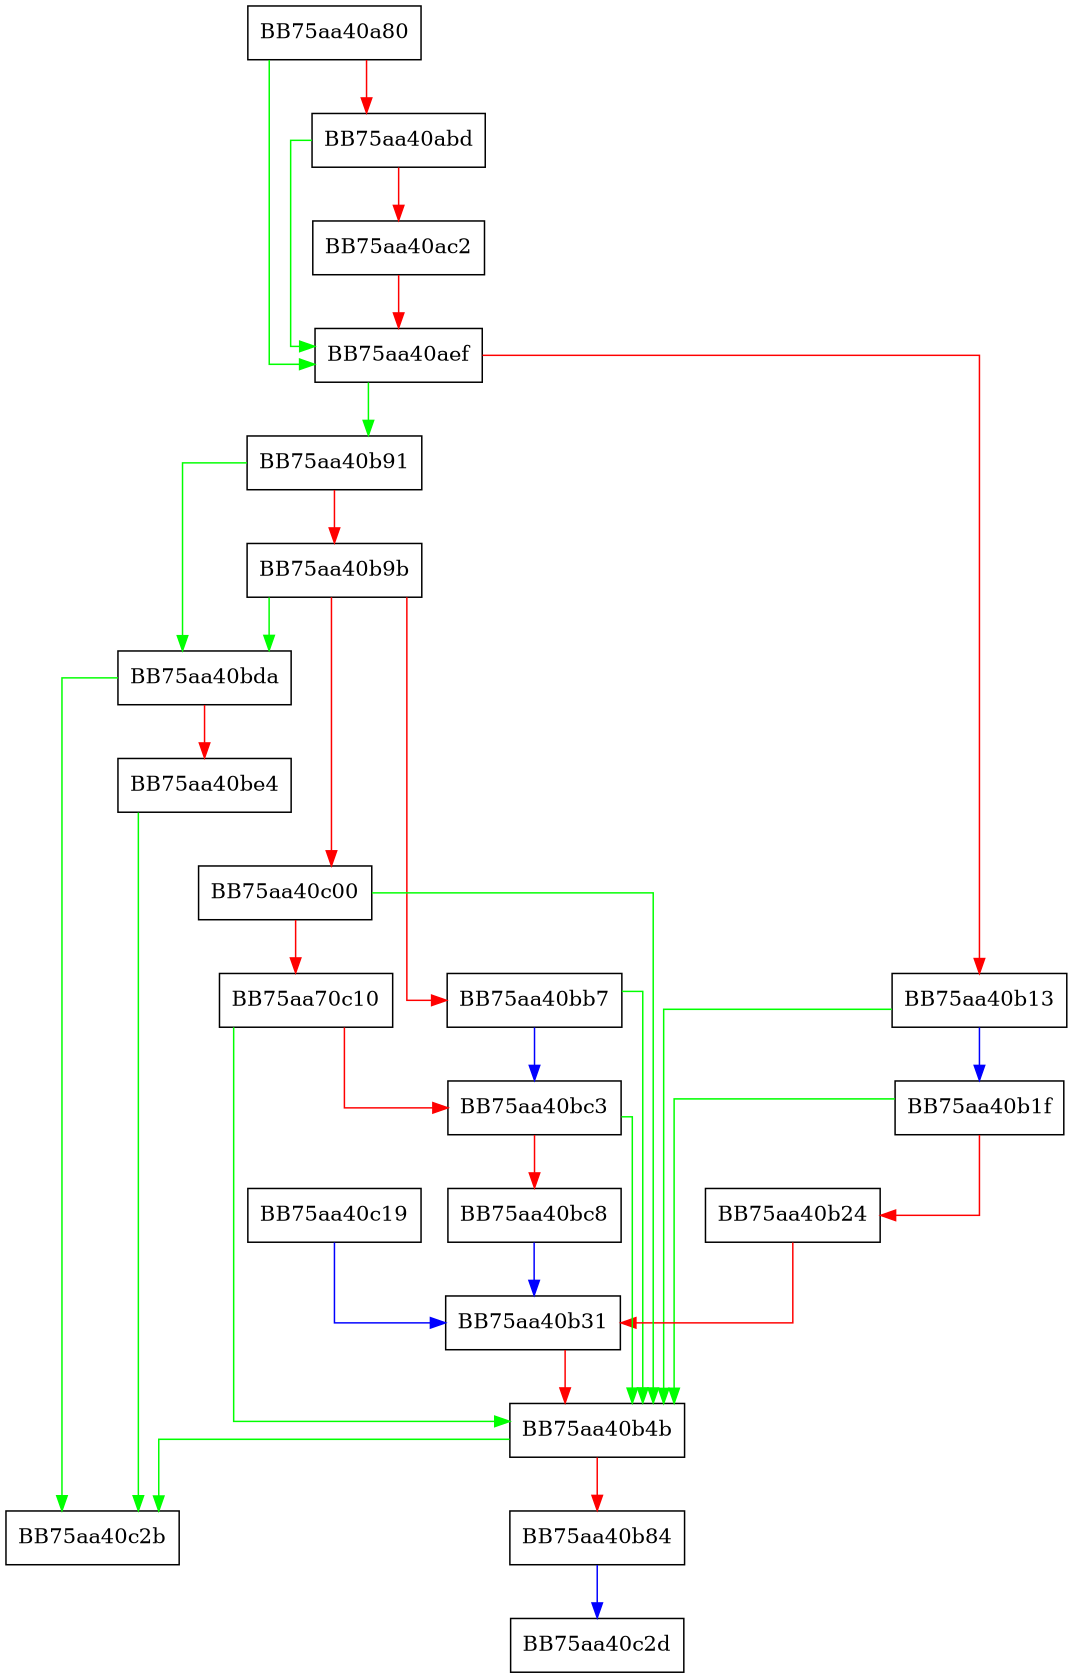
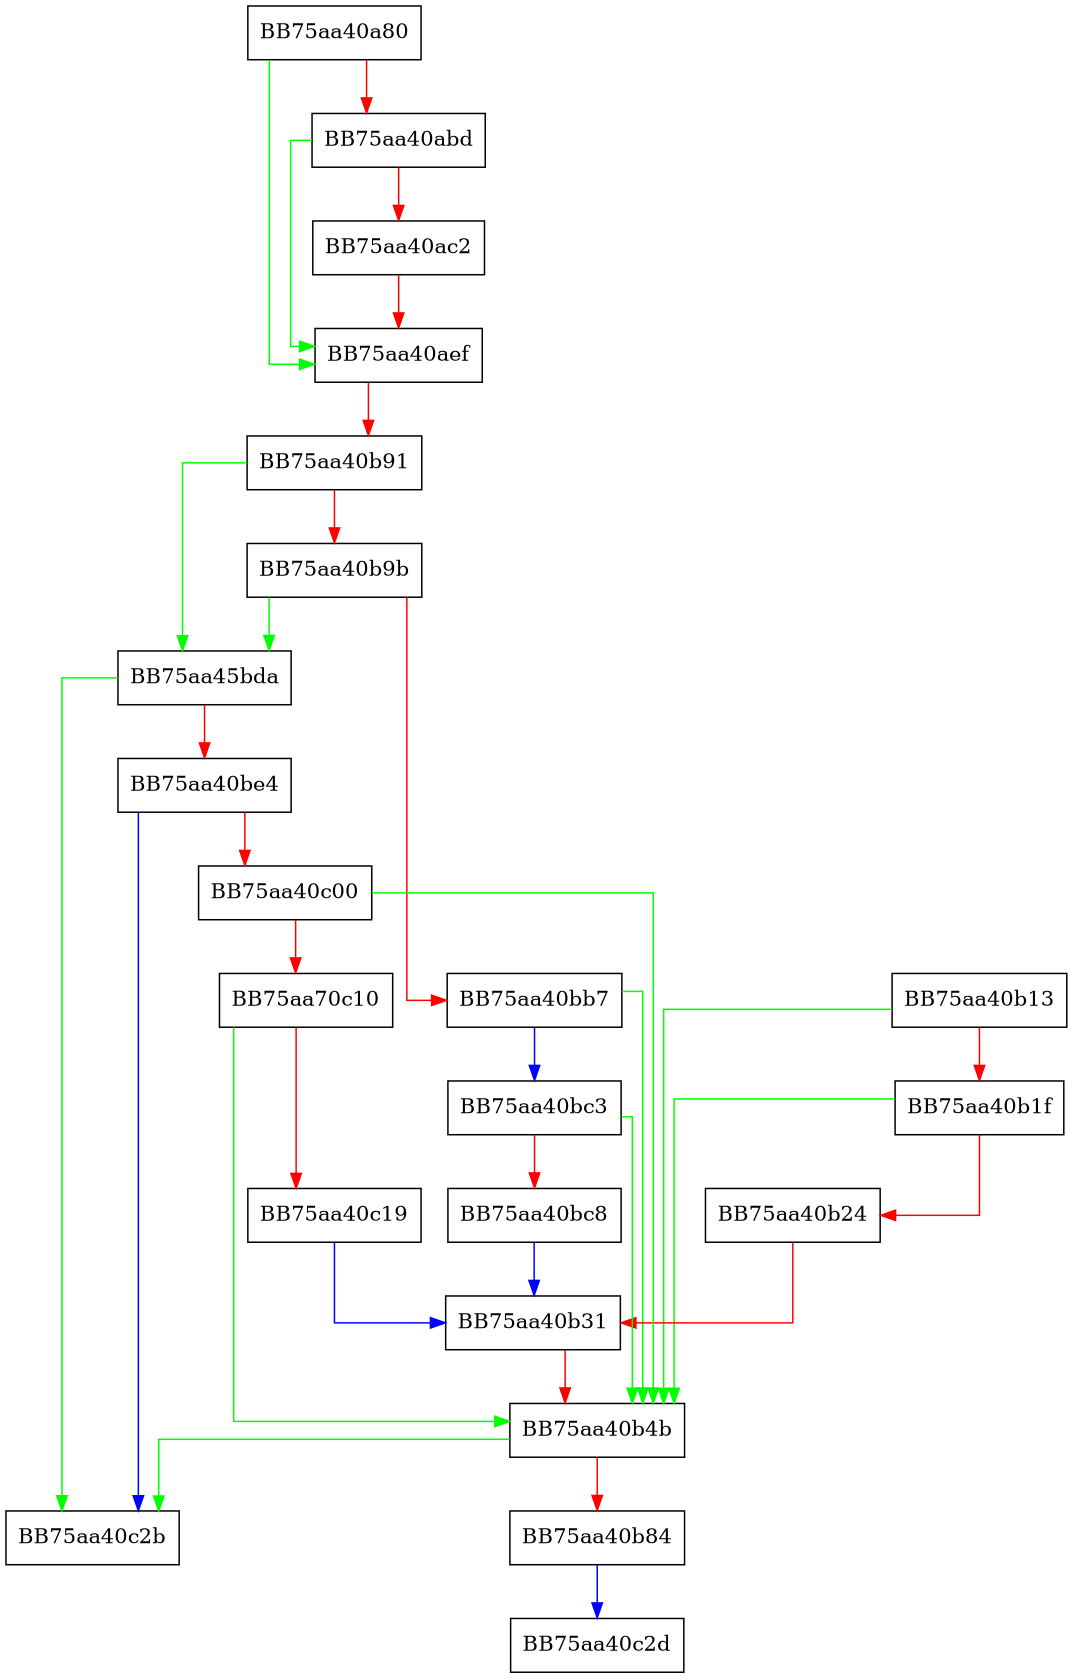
  digraph {
    splines=ortho
    node [shape=box]
    edge [color=red]
    BB75aa40a80
    BB75aa40aef
    BB75aa40abd
    BB75aa40b91
    BB75aa40b13
    BB75aa40ac2
-   BB75aa40bda
+   BB75aa40bda [label=BB75aa45bda]
    BB75aa40b9b
    BB75aa40b4b
    BB75aa40b1f
    BB75aa40c2b
    BB75aa40be4
    BB75aa40bb7
    BB75aa40b84
    BB75aa40b24
    BB75aa40c2d
    BB75aa40b31
    BB75aa40c00
    BB75aa40bc3
    BB75aa40bc8
    n21 [label=BB75aa70c10]
    BB75aa40c19
    BB75aa40a80 -> BB75aa40aef [color=green]
    BB75aa40a80 -> BB75aa40abd
-   BB75aa40aef -> BB75aa40b91 [color=green]
-   BB75aa40aef -> BB75aa40b13
+   BB75aa40aef -> BB75aa40b91
    BB75aa40abd -> BB75aa40aef [color=green]
    BB75aa40abd -> BB75aa40ac2
    BB75aa40b91 -> BB75aa40bda [color=green]
    BB75aa40b91 -> BB75aa40b9b
    BB75aa40b13 -> BB75aa40b4b [color=green]
-   BB75aa40b13 -> BB75aa40b1f [color=blue]
+   BB75aa40b13 -> BB75aa40b1f
    BB75aa40ac2 -> BB75aa40aef
    BB75aa40bda -> BB75aa40c2b [color=green]
    BB75aa40bda -> BB75aa40be4
    BB75aa40b9b -> BB75aa40bda [color=green]
    BB75aa40b9b -> BB75aa40bb7
    BB75aa40b4b -> BB75aa40c2b [color=green]
    BB75aa40b4b -> BB75aa40b84
    BB75aa40b1f -> BB75aa40b4b [color=green]
    BB75aa40b1f -> BB75aa40b24
-   BB75aa40be4 -> BB75aa40c2b [color=green]
-   BB75aa40b9b -> BB75aa40c00
+   BB75aa40be4 -> BB75aa40c2b [color=blue]
+   BB75aa40be4 -> BB75aa40c00
    BB75aa40bb7 -> BB75aa40b4b [color=green]
    BB75aa40bb7 -> BB75aa40bc3 [color=blue]
    BB75aa40b84 -> BB75aa40c2d [color=blue]
    BB75aa40b24 -> BB75aa40b31
    BB75aa40b31 -> BB75aa40b4b
    BB75aa40c00 -> BB75aa40b4b [color=green]
    BB75aa40c00 -> n21
    BB75aa40bc3 -> BB75aa40b4b [color=green]
    BB75aa40bc3 -> BB75aa40bc8
    BB75aa40bc8 -> BB75aa40b31 [color=blue]
    n21 -> BB75aa40b4b [color=green]
-   n21 -> BB75aa40bc3
+   n21 -> BB75aa40c19
    BB75aa40c19 -> BB75aa40b31 [color=blue]
  }
